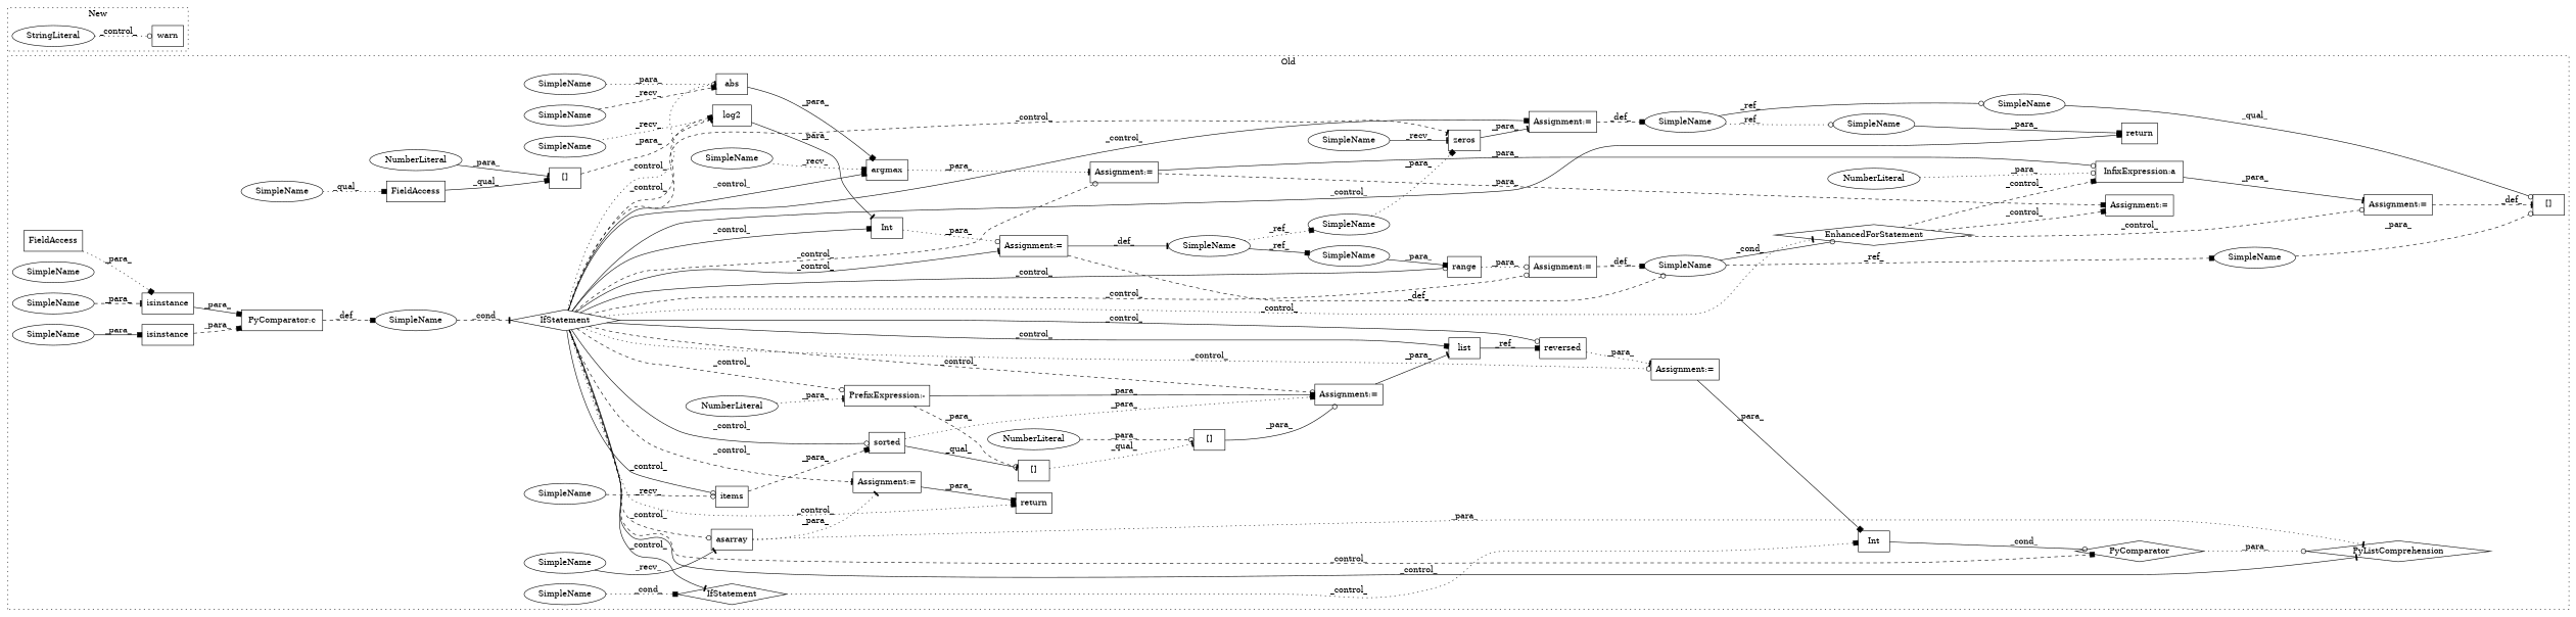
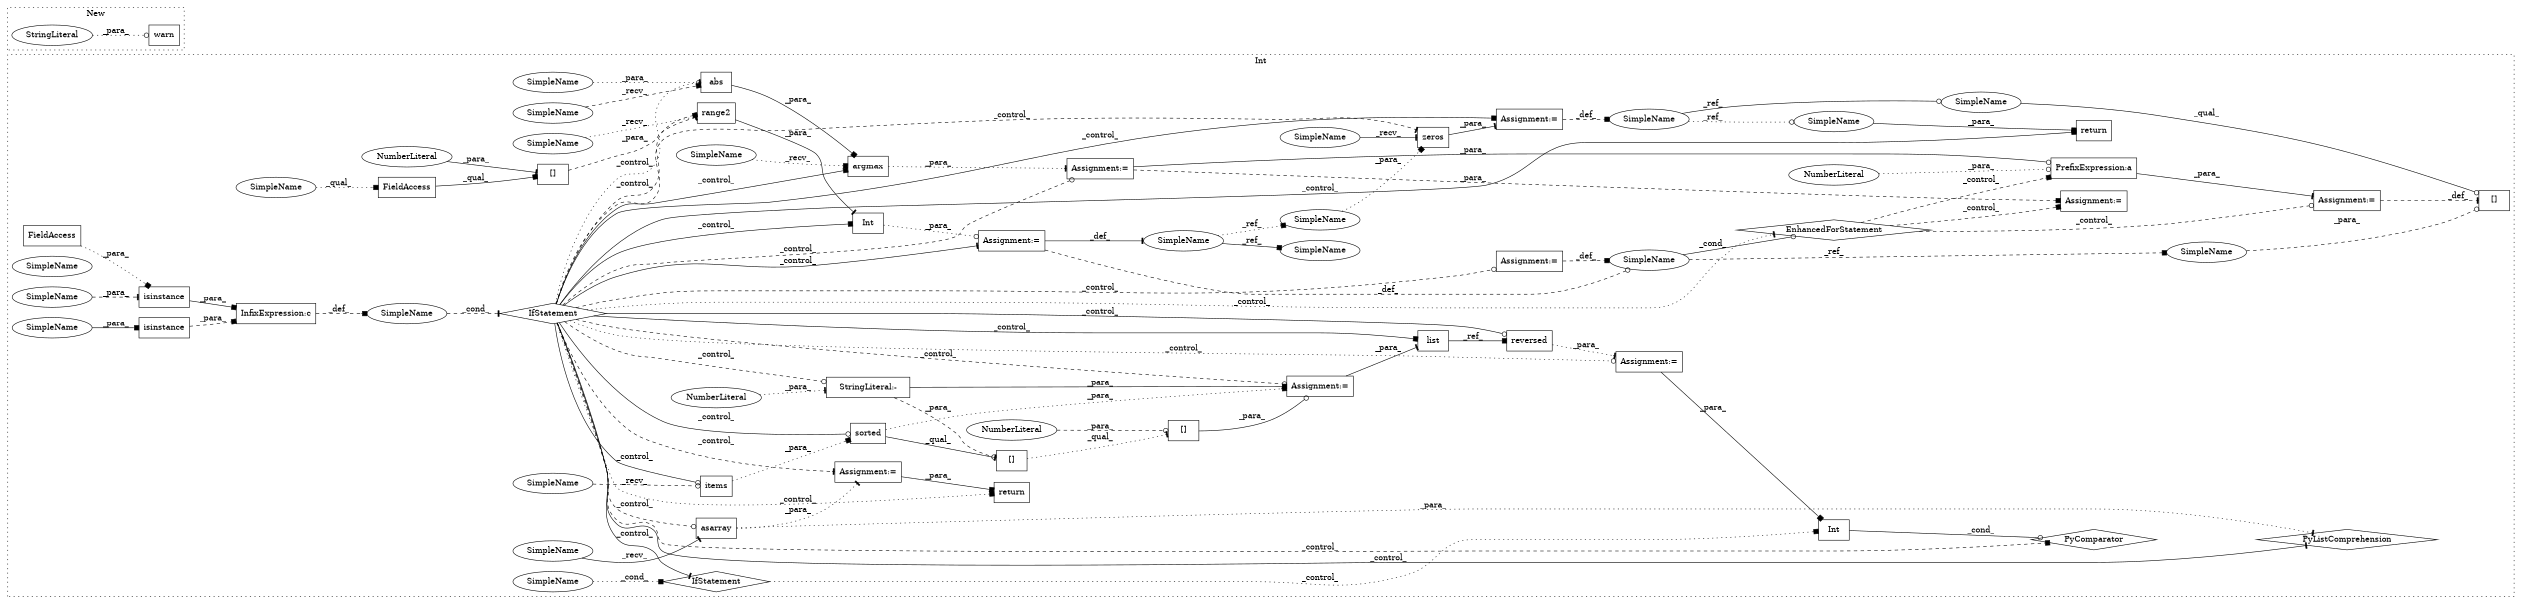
  digraph {
    rankdir=LR
    node [a=42 l=1 s=8927 shape=box]
    edge [arrowhead=box style=solid]
    n1 [a=2 l="2,1" label="[]" s="9217,9220"]
    n2 [a=7 label="Assignment:=" s=9109]
    n3 [a=41 l=7 label=return s=9260]
    n4 [label=SimpleName s=9108 shape=ellipse]
    n5 [a=7 l="57,2" label="Assignment:=" s="9132,9205"]
    n6 [a=70 l="57,2" label=EnhancedForStatement s="9132,9205" shape=diamond]
-   n7 [a=32 l="6,1" label=range s="9197,9204"]
    n8 [label=SimpleName s=9193 shape=ellipse]
-   n9 [a=27 l=3 label="InfixExpression:a" s=9224]
+   n9 [a=27 l=3 label="PrefixExpression:a" s=9224]
    n10 [a=34 label=NumberLiteral s=9227 shape=ellipse]
-   n11 [a=27 l=4 label="PyComparator:c" s=8707]
+   n11 [a=27 l=4 label="InfixExpression:c" s=8707]
    n12 [a=32 l="21,-5" label=asarray s="8836,8980"]
-   n13 [a=32 l="5,1" label=log2 s="9025,9051"]
+   n13 [a=32 l="5,1" label=range2 s="9025,9051"]
    n14 [a=2 l="19,1" label="[]" s="9030,9050"]
    n15 [a=34 label=NumberLiteral s=9049 shape=ellipse]
    n16 [label=SimpleName shape=ellipse l="" s=""]
    n17 [a=32 l="11,1" label=isinstance s="8711,8746"]
    n18 [a=32 l="4,1" label=abs s="9082,9098"]
    n19 [a=32 l="11,1" label=isinstance s="8678,8706"]
    n20 [a=32 l="5,1" label=list s="8943,8961"]
    n21 [a=32 l="6,1" label=zeros s="9116,9123"]
    n22 [label=SimpleName s=9013 shape=ellipse]
-   n23 [a=38 label="PrefixExpression:-" s=8814]
+   n23 [a=38 label="StringLiteral:-" s=8814]
    n24 [a=2 l="47,1" label="[]" s="8771,8819"]
    n25 [a=34 label=NumberLiteral s=8815 shape=ellipse]
    n26 [a=2 l="43,1" label="[]" s="8771,8816"]
    n27 [a=34 label=NumberLiteral s=8818 shape=ellipse]
    n28 [a=109 l=123 label=PyListComprehension s=8857 shape=diamond]
    n29 [a=32 l="4,1" label=Int s="8857,8862"]
    n30 [a=113 l=45 label=PyComparator shape=diamond]
    n31 [a=32 l="7,1" label=sorted s="8771,8812"]
    n32 [a=32 l="7,1" label=argmax s="9069,9099"]
    n33 [a=25 l=45 label=IfStatement shape=diamond]
    n34 [a=22 l=4 label=FieldAccess s=8702]
    n35 [a=22 l=18 label=FieldAccess s=9030]
    n36 [a=25 l="4,2" label=IfStatement s="8674,8747" shape=diamond]
    n37 [l=5 label=SimpleName s=8967 shape=ellipse]
    n38 [a=7 label="Assignment:=" s=8770]
    n39 [a=7 label="Assignment:=" s=9014]
    n40 [a=7 l=45 label="Assignment:="]
    n41 [a=7 label="Assignment:=" s=9062]
    n42 [a=7 l=3 label="Assignment:=" s=9240]
    n43 [a=32 l=7 label=items s=8791]
    n44 [a=7 label="Assignment:=" s=9221]
    n45 [a=7 label="Assignment:=" s=8829]
    n46 [a=41 l=7 label=return s=8983]
    n47 [a=32 l="4,1" label=Int s="9015,9052"]
    n48 [a=32 l="9,1" label=reversed s="8934,8962"]
    n49 [label=SimpleName s=9203 shape=ellipse]
    n50 [label=SimpleName s=9122 shape=ellipse]
    n51 [l=12 label=SimpleName s=8689 shape=ellipse]
    n52 [l=12 label=SimpleName s=8722 shape=ellipse]
    n53 [l=12 label=SimpleName s=8778 shape=ellipse]
    n54 [l=12 label=SimpleName s=9086 shape=ellipse]
    n55 [l=12 label=SimpleName s=9030 shape=ellipse]
    n56 [l=5 label=SimpleName s=8967 shape=ellipse]
    n57 [l=5 label=SimpleName s=9063 shape=ellipse]
    n58 [l=5 label=SimpleName s=9110 shape=ellipse]
    n59 [l=5 label=SimpleName s=9019 shape=ellipse]
    n60 [l=5 label=SimpleName s=9076 shape=ellipse]
    n61 [l=5 label=SimpleName s=8830 shape=ellipse]
    n62 [label=SimpleName s=9267 shape=ellipse]
    n63 [label=SimpleName s=9217 shape=ellipse]
    n64 [label=SimpleName s=9219 shape=ellipse]
    n65 [a=32 l="5,1" label=warn s="8728,8885"]
    n66 [a=45 l=133 label=StringLiteral s=8733 shape=ellipse]
    subgraph cluster_1 {
-     label=Old
+     label=Int
      style=dotted
      n1
      n2
      n3
      n4
      n5
      n6
-     n7
      n8
      n9
      n10
      n11
      n12
      n13
      n14
      n15
      n16
      n17
      n18
      n19
      n20
      n21
      n22
      n23
      n24
      n25
      n26
      n27
      n28
      n29
      n30
      n31
      n32
      n33
      n34
      n35
      n36
      n37
      n38
      n39
      n40
      n41
      n42
      n43
      n44
      n45
      n46
      n47
      n48
      n49
      n50
      n51
      n52
      n53
      n54
      n55
      n56
      n57
      n58
      n59
      n60
      n61
      n62
      n63
      n64
    }
    subgraph cluster_2 {
      label=New
      style=dotted
      n65
      n66
    }
    n2 -> n4 [label=_def_ style=dashed]
    n4 -> n62 [arrowhead=odot label=_ref_ style=dotted]
    n4 -> n63 [arrowhead=odot label=_ref_]
    n5 -> n8 [label=_def_ style=dashed]
    n6 -> n9 [label=_control_ style=dashed]
    n6 -> n42 [label=_control_ style=dashed]
    n6 -> n44 [arrowhead=odot label=_control_ style=dashed]
-   n7 -> n5 [arrowhead=odot label=_para_ style=dotted]
    n8 -> n6 [arrowhead=odot label=_cond_]
    n8 -> n64 [label=_ref_ style=dashed]
    n9 -> n44 [arrowhead=tee label=_para_]
    n10 -> n9 [arrowhead=odot label=_para_ style=dotted]
    n11 -> n16 [label=_def_ style=dashed]
    n12 -> n28 [arrowhead=tee label=_para_ style=dotted]
    n12 -> n45 [arrowhead=tee label=_para_ style=dotted]
    n13 -> n47 [arrowhead=tee label=_para_]
    n14 -> n13 [arrowhead=tee label=_para_ style=dashed]
    n15 -> n14 [arrowhead=tee label=_para_]
    n16 -> n36 [arrowhead=tee label=_cond_ style=dashed]
    n17 -> n11 [label=_para_ style=dashed]
    n18 -> n32 [label=_para_]
    n19 -> n11 [label=_para_]
    n20 -> n48 [label=_ref_]
    n21 -> n2 [arrowhead=tee label=_para_]
    n22 -> n49 [label=_ref_]
    n22 -> n50 [label=_ref_ style=dotted]
    n23 -> n26 [arrowhead=odot label=_para_ style=dashed]
    n23 -> n38 [label=_para_]
    n24 -> n38 [arrowhead=odot label=_para_]
    n25 -> n23 [arrowhead=tee label=_para_ style=dotted]
    n26 -> n24 [arrowhead=tee label=_qual_ style=dotted]
    n27 -> n24 [arrowhead=odot label=_para_ style=dashed]
    n29 -> n30 [arrowhead=odot label=_cond_]
-   n30 -> n28 [arrowhead=odot label=_para_ style=dotted]
    n31 -> n26 [arrowhead=tee label=_qual_]
    n31 -> n38 [label=_para_ style=dotted]
    n32 -> n41 [arrowhead=tee label=_para_ style=dotted]
    n33 -> n29 [label=_control_ style=dotted]
    n34 -> n19 [label=_para_ style=dotted]
    n35 -> n14 [label=_qual_]
    n36 -> n2 [label=_control_]
    n36 -> n3 [label=_control_]
    n36 -> n5 [arrowhead=odot label=_control_ style=dashed]
    n36 -> n6 [arrowhead=tee label=_control_ style=dotted]
-   n36 -> n7 [arrowhead=odot label=_control_]
    n36 -> n12 [arrowhead=odot label=_control_ style=dashed]
    n36 -> n13 [label=_control_ style=dashed]
    n36 -> n18 [arrowhead=odot label=_control_ style=dotted]
    n36 -> n20 [label=_control_]
    n36 -> n21 [arrowhead=tee label=_control_ style=dashed]
    n36 -> n23 [arrowhead=odot label=_control_ style=dashed]
    n36 -> n28 [arrowhead=tee label=_control_]
    n36 -> n30 [label=_control_ style=dashed]
    n36 -> n31 [arrowhead=odot label=_control_]
    n36 -> n32 [label=_control_]
    n36 -> n33 [arrowhead=tee label=_control_]
    n36 -> n38 [arrowhead=odot label=_control_ style=dashed]
    n36 -> n39 [arrowhead=tee label=_control_]
    n36 -> n40 [arrowhead=odot label=_control_ style=dotted]
    n36 -> n41 [arrowhead=odot label=_control_ style=dashed]
    n36 -> n43 [arrowhead=odot label=_control_]
    n36 -> n45 [arrowhead=tee label=_control_ style=dashed]
    n36 -> n46 [label=_control_ style=dotted]
    n36 -> n47 [label=_control_]
    n36 -> n48 [arrowhead=odot label=_control_]
    n38 -> n20 [arrowhead=tee label=_para_]
    n39 -> n8 [arrowhead=odot label=_def_ style=dashed]
    n39 -> n22 [arrowhead=tee label=_def_]
    n40 -> n29 [label=_para_]
    n41 -> n9 [arrowhead=odot label=_para_]
    n41 -> n42 [label=_para_ style=dashed]
-   n43 -> n31 [label=_para_ style=dashed]
+   n43 -> n31 [label=_para_ style=dotted]
    n44 -> n1 [arrowhead=tee label=_def_ style=dashed]
    n45 -> n46 [label=_para_]
    n47 -> n39 [arrowhead=odot label=_para_ style=dotted]
    n48 -> n40 [arrowhead=tee label=_para_ style=dotted]
-   n49 -> n7 [label=_para_]
    n50 -> n21 [label=_para_ style=dotted]
    n51 -> n19 [arrowhead=tee label=_para_ style=dashed]
    n52 -> n17 [label=_para_]
    n53 -> n43 [arrowhead=odot label=_recv_ style=dashed]
    n54 -> n18 [arrowhead=tee label=_para_ style=dotted]
    n55 -> n35 [label=_qual_ style=dotted]
    n56 -> n33 [label=_cond_ style=dotted]
    n57 -> n32 [label=_recv_ style=dotted]
    n58 -> n21 [arrowhead=tee label=_recv_]
    n59 -> n13 [arrowhead=tee label=_recv_ style=dotted]
    n60 -> n18 [label=_recv_ style=dashed]
    n61 -> n12 [arrowhead=tee label=_recv_]
    n62 -> n3 [label=_para_]
    n63 -> n1 [arrowhead=odot label=_qual_]
    n64 -> n1 [arrowhead=odot label=_para_ style=dashed]
-   n66 -> n65 [arrowhead=odot label=_control_ style=dotted]
+   n66 -> n65 [arrowhead=odot label=_para_ style=dotted]
  }
